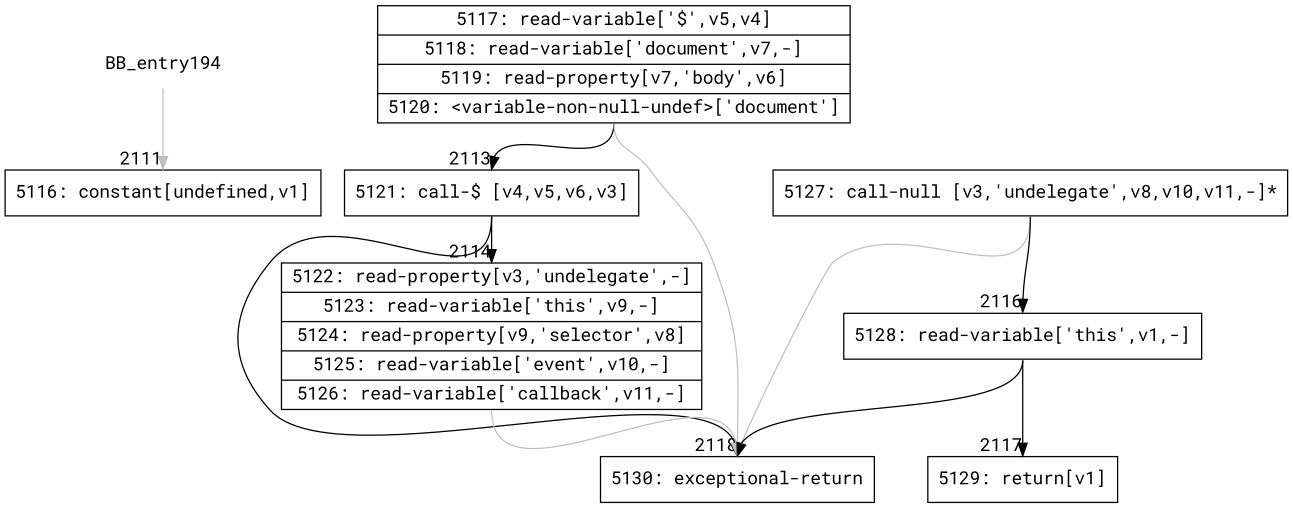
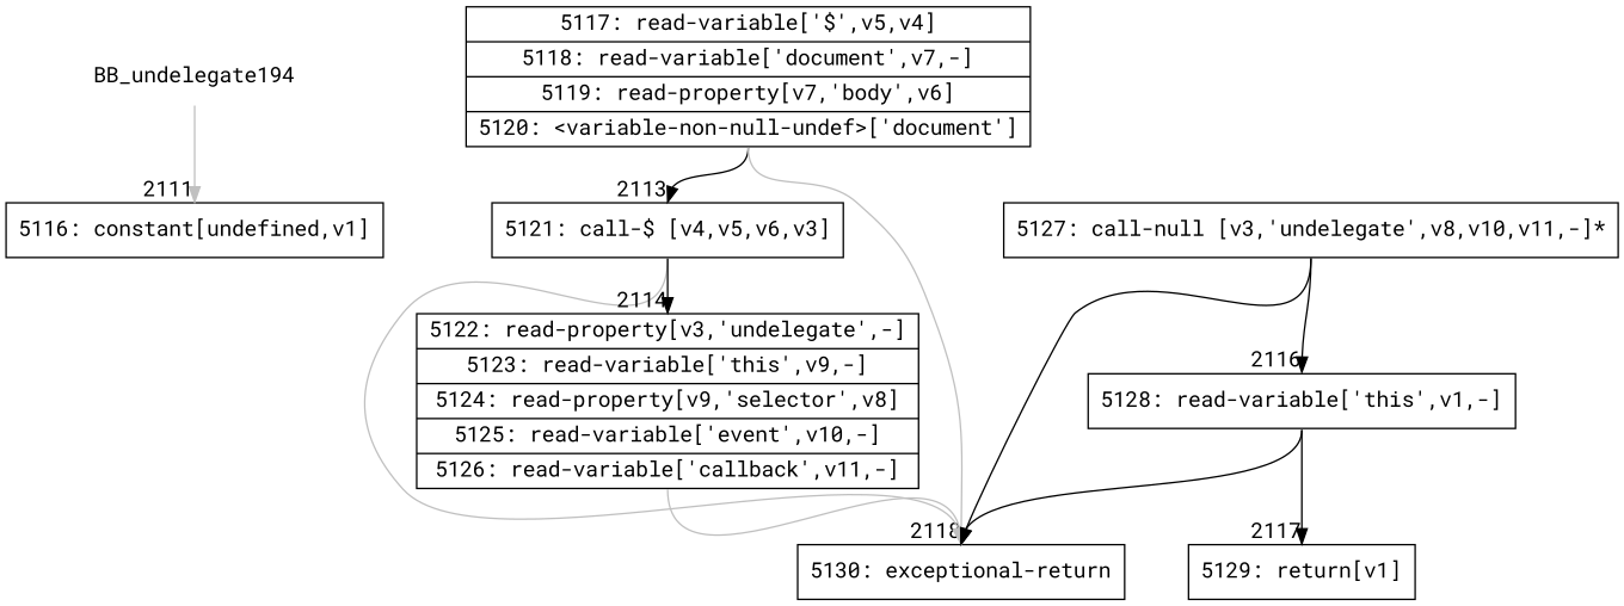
  digraph {
    fontname="Roboto Mono"
    rankdir=TD
    node [fontname="Roboto Mono" shape=record]
    edge [color=gray fontname="Roboto Mono" headport=n tailport=s]
-   BB_entry194 [shape=none]
+   BB_entry194 [shape=none label=BB_undelegate194]
    n2 [label="{5116: constant[undefined,v1]}"]
    n3 [label="{5117: read-variable['$',v5,v4]|5118: read-variable['document',v7,-]|5119: read-property[v7,'body',v6]|5120: \<variable-non-null-undef\>['document']}"]
    n4 [label="{5121: call-$ [v4,v5,v6,v3]}"]
    n5 [label="{5130: exceptional-return}"]
    n6 [label="{5122: read-property[v3,'undelegate',-]|5123: read-variable['this',v9,-]|5124: read-property[v9,'selector',v8]|5125: read-variable['event',v10,-]|5126: read-variable['callback',v11,-]}"]
    n7 [label="{5127: call-null [v3,'undelegate',v8,v10,v11,-]*}"]
    n8 [label="{5128: read-variable['this',v1,-]}"]
    n9 [label="{5129: return[v1]}"]
    BB_entry194 -> n2 [headlabel="    2111"]
    n3 -> n4 [headlabel="      2113" color=""]
    n3 -> n5 [headlabel="      2118"]
-   n4 -> n5 [color=black]
+   n4 -> n5
    n4 -> n6 [headlabel="      2114" color=""]
    n6 -> n5
-   n7 -> n5
+   n7 -> n5 [color=black]
    n7 -> n8 [headlabel="      2116" color=""]
    n8 -> n5 [color=black]
    n8 -> n9 [headlabel="      2117" color=""]
  }
